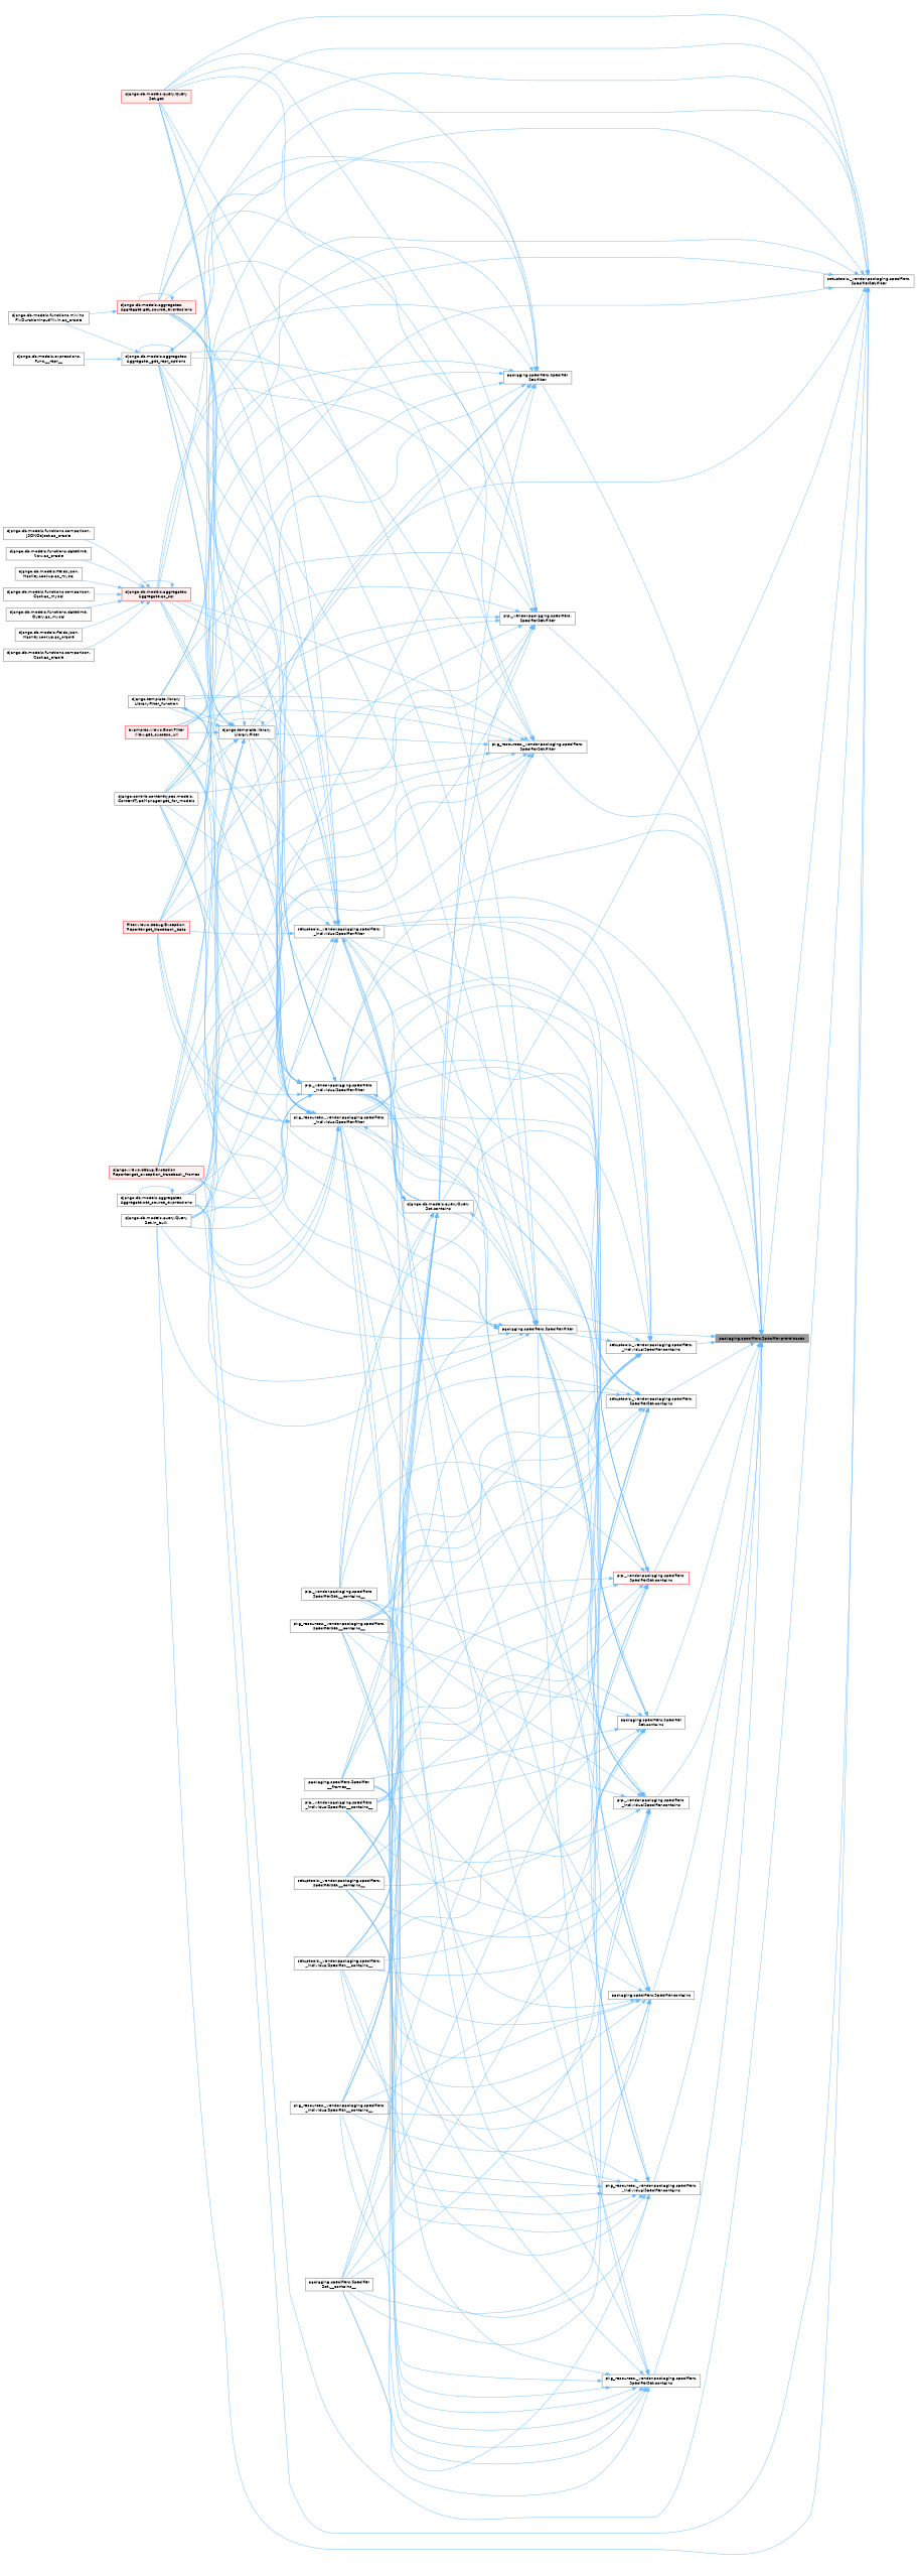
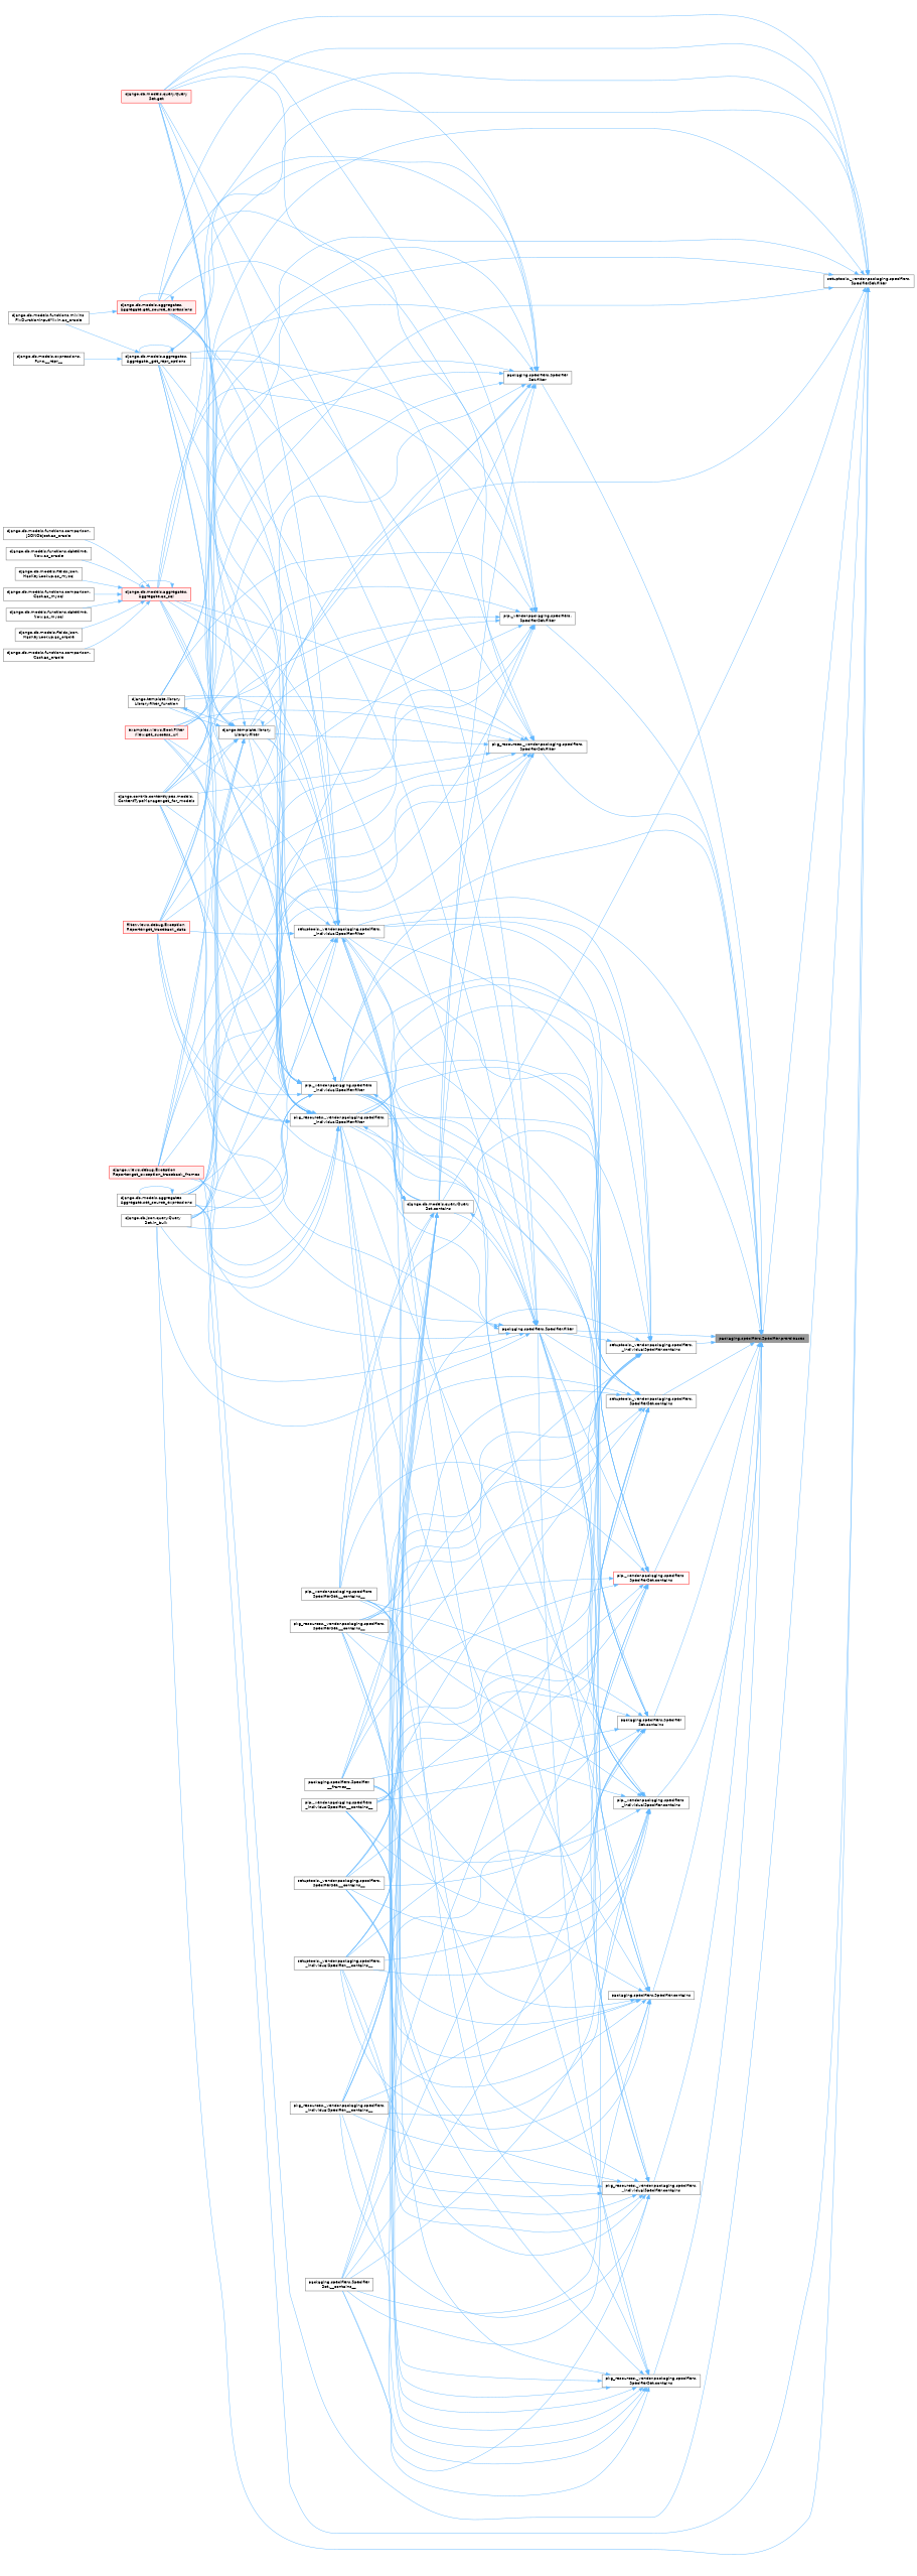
  digraph {
    rankdir=RL
    node [color=grey40 fillcolor=white fontname=Helvetica fontsize=10 shape=box style=filled]
    edge [color=steelblue1 dir=back fontname=Helvetica fontsize=10 labelfontname=Helvetica labelfontsize=10 style=solid]
    n1 [color=gray40 fillcolor=grey60 fontcolor=black height=0.2 label="packaging.specifiers.Specifier.prereleases" width=0.4]
    n2 [height=0.2 label="packaging.specifiers.Specifier.contains" width=0.4]
    n3 [height=0.2 label="packaging.specifiers.Specifier.filter" width=0.4]
    n4 [height=0.2 label="pip._vendor.packaging.specifiers.\l_IndividualSpecifier.filter" width=0.4]
    n5 [height=0.2 label="pkg_resources._vendor.packaging.specifiers.\l_IndividualSpecifier.filter" width=0.4]
    n6 [height=0.2 label="setuptools._vendor.packaging.specifiers.\l_IndividualSpecifier.filter" width=0.4]
    n7 [height=0.2 label="packaging.specifiers.Specifier\lSet.contains" width=0.4]
    n8 [height=0.2 label="pip._vendor.packaging.specifiers.\l_IndividualSpecifier.contains" width=0.4]
    n9 [color=red height=0.2 label="pip._vendor.packaging.specifiers.\lSpecifierSet.contains" width=0.4]
    n10 [height=0.2 label="pkg_resources._vendor.packaging.specifiers.\l_IndividualSpecifier.contains" width=0.4]
    n11 [height=0.2 label="pkg_resources._vendor.packaging.specifiers.\lSpecifierSet.contains" width=0.4]
    n12 [height=0.2 label="setuptools._vendor.packaging.specifiers.\l_IndividualSpecifier.contains" width=0.4]
    n13 [height=0.2 label="setuptools._vendor.packaging.specifiers.\lSpecifierSet.contains" width=0.4]
    n14 [height=0.2 label="packaging.specifiers.Specifier\lSet.filter" width=0.4]
    n15 [height=0.2 label="pip._vendor.packaging.specifiers.\lSpecifierSet.filter" width=0.4]
    n16 [height=0.2 label="pkg_resources._vendor.packaging.specifiers.\lSpecifierSet.filter" width=0.4]
    n17 [height=0.2 label="packaging.specifiers.Specifier.\l__frames__" width=0.4]
    n18 [height=0.2 label="packaging.specifiers.Specifier\lSet.__contains__" width=0.4]
    n19 [height=0.2 label="pip._vendor.packaging.specifiers.\l_IndividualSpecifier.__contains__" width=0.4]
    n20 [height=0.2 label="pip._vendor.packaging.specifiers.\lSpecifierSet.__contains__" width=0.4]
    n21 [height=0.2 label="pkg_resources._vendor.packaging.specifiers.\l_IndividualSpecifier.__contains__" width=0.4]
    n22 [height=0.2 label="pkg_resources._vendor.packaging.specifiers.\lSpecifierSet.__contains__" width=0.4]
    n23 [height=0.2 label="setuptools._vendor.packaging.specifiers.\l_IndividualSpecifier.__contains__" width=0.4]
    n24 [height=0.2 label="setuptools._vendor.packaging.specifiers.\lSpecifierSet.__contains__" width=0.4]
    n25 [height=0.2 label="django.db.models.aggregates.\lAggregate._get_repr_options" width=0.4]
    n26 [color=red fillcolor="#FFF0F0" height=0.2 label="django.db.models.aggregates.\lAggregate.as_sql" width=0.4]
    n27 [height=0.2 label="django.db.models.query.Query\lSet.contains" width=0.4]
    n28 [height=0.2 label="django.template.library.\lLibrary.filter" width=0.4]
    n29 [height=0.2 label="django.template.library.\lLibrary.filter_function" width=0.4]
    n30 [color=red fillcolor="#FFF0F0" height=0.2 label="django.db.models.query.Query\lSet.get" width=0.4]
    n31 [color=red fillcolor="#FFF0F0" height=0.2 label="django.views.debug.Exception\lReporter.get_exception_traceback_frames" width=0.4]
    n32 [height=0.2 label="django.contrib.contenttypes.models.\lContentTypeManager.get_for_models" width=0.4]
    n33 [color=red fillcolor="#FFF0F0" height=0.2 label="django.db.models.aggregates.\lAggregate.get_source_expressions" width=0.4]
    n34 [color=red fillcolor="#FFF0F0" height=0.2 label="examples.views.BookFilter\lView.get_success_url" width=0.4]
    n35 [color=red fillcolor="#FFF0F0" height=0.2 label="filter.views.debug.Exception\lReporter.get_traceback_data" width=0.4]
-   n36 [height=0.2 label="django.db.models.query.Query\lSet.in_bulk" width=0.4]
+   n36 [height=0.2 label="django.db.json.query.Query\lSet.in_bulk" width=0.4]
    n37 [height=0.2 label="django.db.models.aggregates.\lAggregate.set_source_expressions" width=0.4]
    n38 [height=0.2 label="setuptools._vendor.packaging.specifiers.\lSpecifierSet.filter" width=0.4]
    n39 [height=0.2 label="django.db.models.expressions.\lFunc.__repr__" width=0.4]
    n40 [height=0.2 label="django.db.models.functions.mixins.\lFixDurationInputMixin.as_oracle" width=0.4]
    n41 [height=0.2 label="django.db.models.fields.json.\lHasKeyLookup.as_mysql" width=0.4]
    n42 [height=0.2 label="django.db.models.functions.comparison.\lCast.as_mysql" width=0.4]
-   n43 [height=0.2 label="django.db.models.functions.datetime.\lQuery.as_mysql" width=0.4]
+   n43 [height=0.2 label="django.db.models.functions.datetime.\lNow.as_mysql" width=0.4]
    n44 [height=0.2 label="django.db.models.fields.json.\lHasKeyLookup.as_oracle" width=0.4]
    n45 [height=0.2 label="django.db.models.functions.comparison.\lCast.as_oracle" width=0.4]
    n46 [height=0.2 label="django.db.models.functions.comparison.\lJSONObject.as_oracle" width=0.4]
    n47 [height=0.2 label="django.db.models.functions.datetime.\lNow.as_oracle" width=0.4]
    n1 -> n2
    n1 -> n3
    n1 -> n4
    n1 -> n5
    n1 -> n6
    n1 -> n7
    n1 -> n8
    n1 -> n9
    n1 -> n10
    n1 -> n11
    n1 -> n12
    n1 -> n13
    n1 -> n14
    n1 -> n15
    n1 -> n16
    n2 -> n3
    n2 -> n4
    n2 -> n5
    n2 -> n6
    n2 -> n17
    n2 -> n18
    n2 -> n19
    n2 -> n20
    n2 -> n21
    n2 -> n22
    n2 -> n23
    n2 -> n24
    n3 -> n25
    n3 -> n26
    n3 -> n27
    n3 -> n28
    n3 -> n29
    n3 -> n30
    n3 -> n31
    n3 -> n32
    n3 -> n33
-   n3 -> n34
    n3 -> n35
    n3 -> n36
    n3 -> n37
    n4 -> n25
    n4 -> n26
    n4 -> n27
    n4 -> n28
    n4 -> n29
    n4 -> n30
    n4 -> n31
    n4 -> n32
    n4 -> n33
    n4 -> n34
    n4 -> n35
    n4 -> n36
    n4 -> n37
    n5 -> n25
    n5 -> n26
    n5 -> n27
    n5 -> n28
    n5 -> n29
    n5 -> n30
    n5 -> n31
    n5 -> n32
    n5 -> n33
    n5 -> n34
    n5 -> n35
    n5 -> n36
    n5 -> n37
    n6 -> n25
    n6 -> n26
    n6 -> n27
    n6 -> n28
    n6 -> n29
    n6 -> n30
    n6 -> n31
    n6 -> n32
    n6 -> n33
    n6 -> n34
    n6 -> n35
    n6 -> n36
    n6 -> n37
    n7 -> n3
    n7 -> n4
    n7 -> n5
    n7 -> n6
    n7 -> n17
    n7 -> n18
    n7 -> n19
    n7 -> n20
    n7 -> n21
    n7 -> n22
    n7 -> n23
    n7 -> n24
    n8 -> n3
    n8 -> n4
    n8 -> n5
    n8 -> n6
    n8 -> n17
    n8 -> n18
    n8 -> n19
    n8 -> n20
    n8 -> n21
    n8 -> n22
    n8 -> n23
    n8 -> n24
    n9 -> n3
    n9 -> n4
    n9 -> n5
    n9 -> n6
    n9 -> n17
    n9 -> n18
    n9 -> n19
    n9 -> n20
    n9 -> n21
    n9 -> n22
    n9 -> n23
    n9 -> n24
    n10 -> n3
    n10 -> n4
    n10 -> n5
    n10 -> n6
    n10 -> n17
    n10 -> n18
    n10 -> n19
    n10 -> n20
    n10 -> n21
    n10 -> n22
    n10 -> n23
    n10 -> n24
    n11 -> n3
    n11 -> n4
    n11 -> n5
    n11 -> n6
    n11 -> n17
    n11 -> n18
    n11 -> n19
    n11 -> n20
    n11 -> n21
    n11 -> n22
    n11 -> n23
    n11 -> n24
    n12 -> n3
    n12 -> n4
    n12 -> n5
    n12 -> n6
    n12 -> n17
    n12 -> n18
    n12 -> n19
    n12 -> n20
    n12 -> n21
    n12 -> n22
    n12 -> n23
    n12 -> n24
    n13 -> n3
    n13 -> n4
    n13 -> n5
    n13 -> n6
    n13 -> n17
    n13 -> n18
    n13 -> n19
    n13 -> n20
    n13 -> n21
    n13 -> n22
    n13 -> n23
    n13 -> n24
    n14 -> n25
    n14 -> n26
    n14 -> n27
    n14 -> n28
    n14 -> n29
    n14 -> n30
    n14 -> n31
    n14 -> n32
    n14 -> n33
    n14 -> n34
    n14 -> n35
    n14 -> n36
    n14 -> n37
    n15 -> n25
    n15 -> n26
    n15 -> n27
    n15 -> n28
    n15 -> n29
    n15 -> n30
    n15 -> n31
    n15 -> n32
    n15 -> n33
    n15 -> n34
    n15 -> n35
    n15 -> n36
    n15 -> n37
    n16 -> n25
    n16 -> n26
    n16 -> n27
    n16 -> n28
    n16 -> n29
    n16 -> n30
    n16 -> n31
    n16 -> n32
    n16 -> n33
    n16 -> n34
    n16 -> n35
    n16 -> n36
    n16 -> n37
    n25 -> n25
    n25 -> n39
    n25 -> n40
    n26 -> n26
    n26 -> n41
    n26 -> n42
    n26 -> n43
    n26 -> n44
    n26 -> n45
    n26 -> n46
    n26 -> n47
    n27 -> n3
    n27 -> n4
    n27 -> n5
    n27 -> n6
    n27 -> n17
    n27 -> n18
    n27 -> n19
    n27 -> n20
    n27 -> n21
    n27 -> n22
    n27 -> n23
    n27 -> n24
    n28 -> n25
    n28 -> n26
    n28 -> n28
    n28 -> n29
    n28 -> n30
    n28 -> n31
    n28 -> n32
    n28 -> n33
-   n28 -> n34
    n28 -> n35
    n28 -> n36
    n28 -> n37
    n29 -> n28
    n33 -> n33
    n33 -> n40
    n37 -> n37
    n38 -> n1
    n38 -> n25
    n38 -> n26
    n38 -> n27
    n38 -> n28
    n38 -> n29
    n38 -> n30
    n38 -> n31
    n38 -> n32
    n38 -> n33
    n38 -> n34
    n38 -> n35
    n38 -> n36
    n38 -> n37
  }
